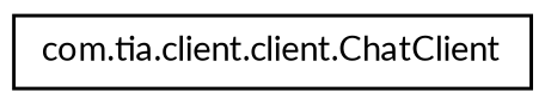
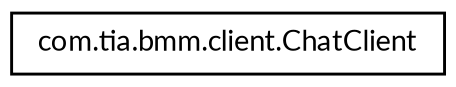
  digraph {
    rankdir=LR
    fontname=Lato
-   n1 [color=black fillcolor=white fontname=Lato fontsize=10 height=0.2 label="com.tia.client.client.ChatClient" shape=record style=filled width=0.4]
+   n1 [color=black fillcolor=white fontname=Lato fontsize=10 height=0.2 label="com.tia.bmm.client.ChatClient" shape=record style=filled width=0.4]
  }
